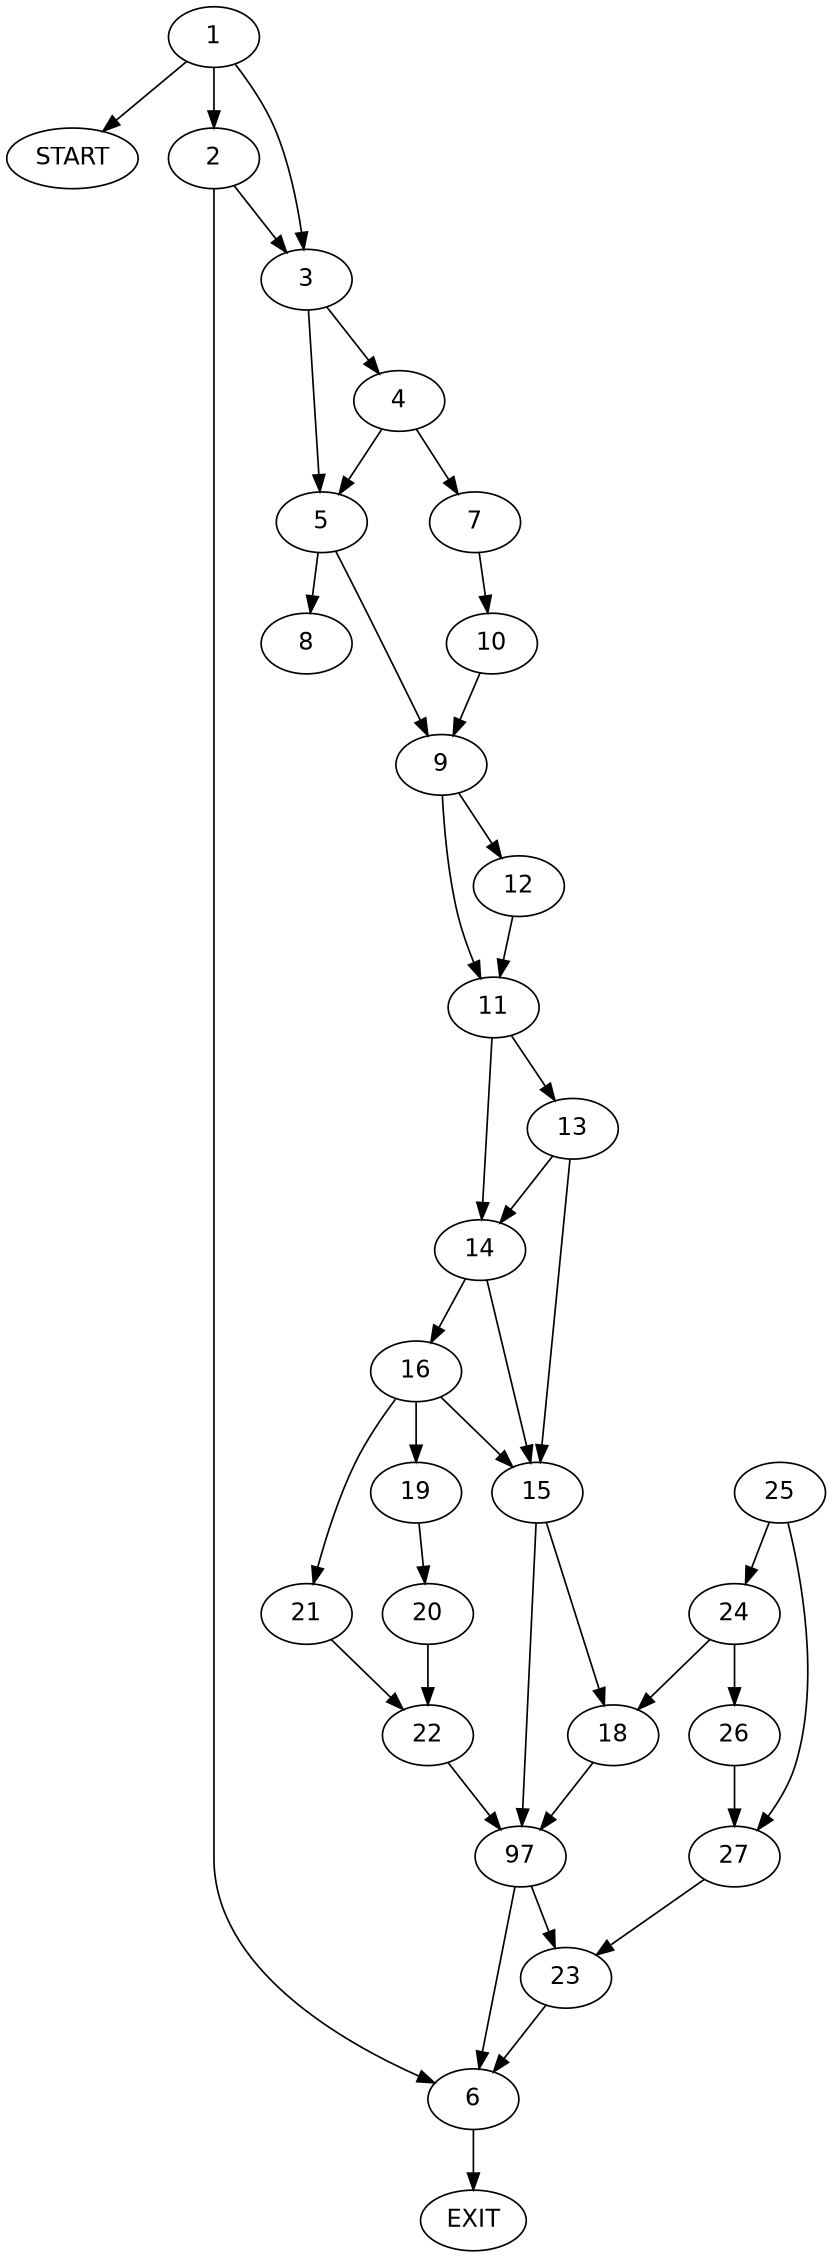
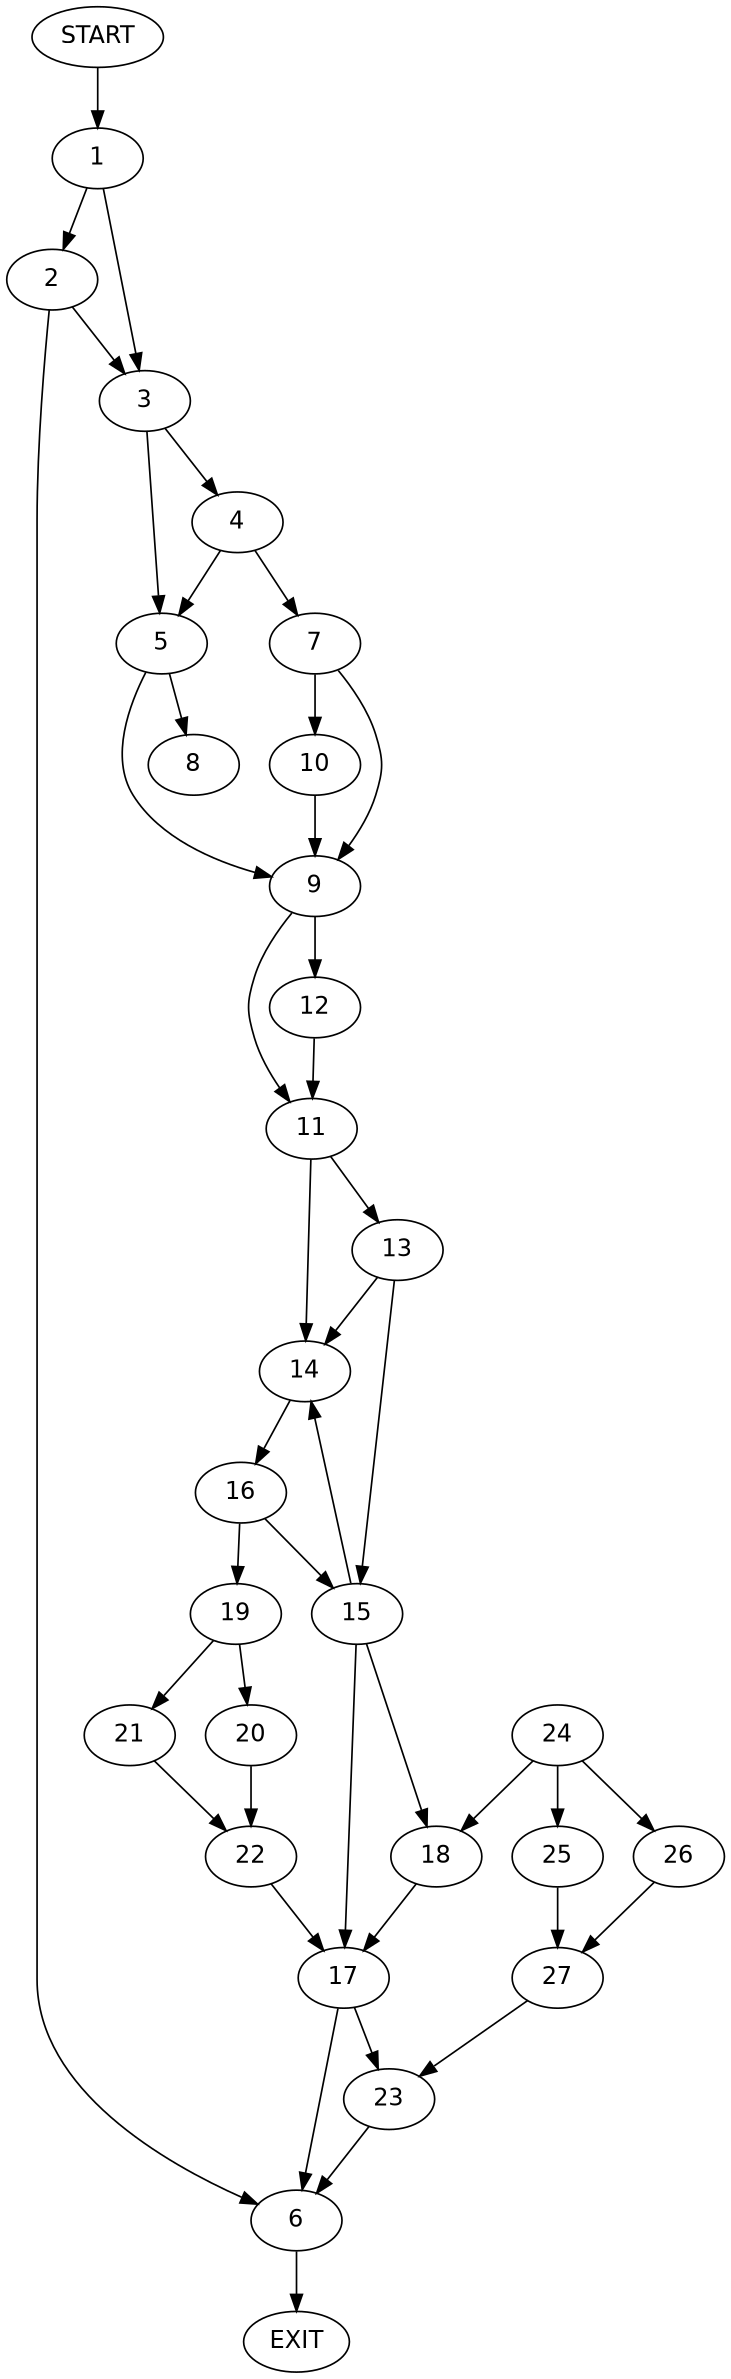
  digraph {
    fontname="DejaVu Sans"
    node [fontname="DejaVu Sans"]
    edge [fontname="DejaVu Sans"]
    n1 [label=START]
    1
    2
    3
    n5 [label=EXIT]
    6
    4
    5
    7
    8
    9
    10
    11
    12
    13
    14
    15
    16
-   17 [label=97]
+   17
    18
    19
    23
    20
    21
    24
    25
    26
    22
    27
-   1 -> n1
+   n1 -> 1
    1 -> 2
    1 -> 3
    2 -> 3
    2 -> 6
    3 -> 4
    3 -> 5
    6 -> n5
    4 -> 5
    4 -> 7
    5 -> 8
    5 -> 9
+   7 -> 9
    7 -> 10
    9 -> 11
    9 -> 12
    10 -> 9
    11 -> 13
    11 -> 14
    12 -> 11
    13 -> 14
    13 -> 15
-   14 -> 15
+   15 -> 14
    14 -> 16
    15 -> 17
    15 -> 18
    16 -> 15
    16 -> 19
    17 -> 6
    17 -> 23
    18 -> 17
    19 -> 20
-   16 -> 21
+   19 -> 21
    23 -> 6
    20 -> 22
    21 -> 22
    24 -> 18
-   25 -> 24
+   24 -> 25
    24 -> 26
    25 -> 27
    26 -> 27
    22 -> 17
    27 -> 23
  }
